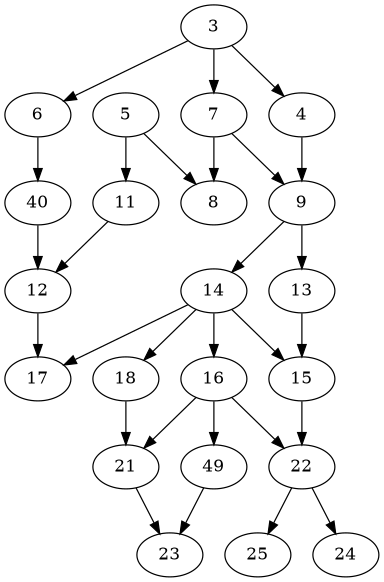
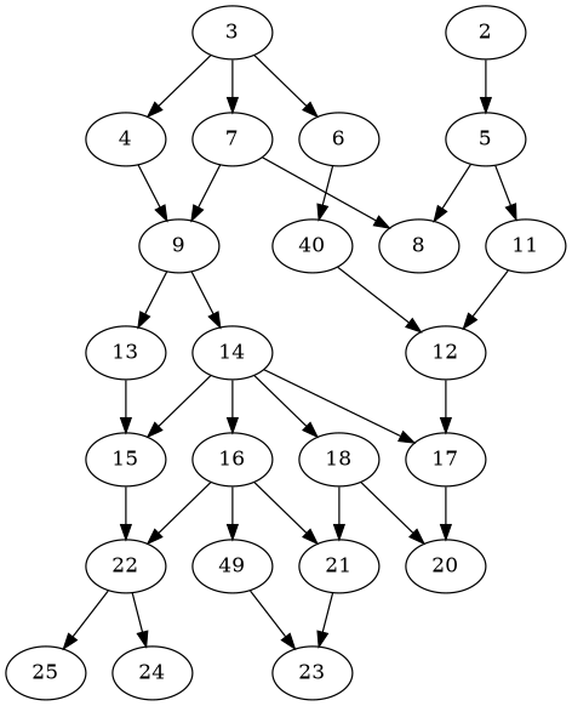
  digraph {
    node [alpha=0.03]
    4 [alpha=0.04 expect_size=35570688]
    9 [alpha=0.02 expect_size=33242112]
    5 [alpha=0.07 expect_size=9226240]
    8 [expect_size=25496576]
    11 [alpha=0.11 expect_size=17606656]
    7 [alpha=0.02 expect_size=41669632]
    13 [alpha=0.14 expect_size=43273216]
    14 [alpha=0.02 expect_size=26320896]
    12 [alpha=0.17 expect_size=50379776]
+   2 [alpha=0.17 expect_size=42077184]
    3 [alpha=0.13 expect_size=46282752]
    6 [alpha=0.01 expect_size=24262656]
    n13 [alpha=0.15 expect_size=9421824 label=40]
    15 [alpha=0.10 expect_size=35571712]
    17 [alpha=0.10 expect_size=7448576]
    16 [alpha=0.04 expect_size=51113984]
    18 [alpha=0.17 expect_size=11696128]
    22 [alpha=0.19 expect_size=35004416]
+   20 [expect_size=21896192]
    n20 [expect_size=17613824 label=49]
    21 [expect_size=9182208]
    24 [alpha=0.19 expect_size=14789632]
    25 [alpha=0.07 expect_size=19438592]
    23 [alpha=0.13 expect_size=28702720]
    4 -> 9
    9 -> 13
    9 -> 14
    5 -> 8
    5 -> 11
    11 -> 12
    7 -> 9
    7 -> 8
    13 -> 15
    14 -> 15
    14 -> 17
    14 -> 16
    14 -> 18
    12 -> 17
+   2 -> 5
    3 -> 4
    3 -> 7
    3 -> 6
    6 -> n13
    n13 -> 12
    15 -> 22
+   17 -> 20
    16 -> 22
    16 -> n20
    16 -> 21
+   18 -> 20
    18 -> 21
    22 -> 24
    22 -> 25
    n20 -> 23
    21 -> 23
  }
